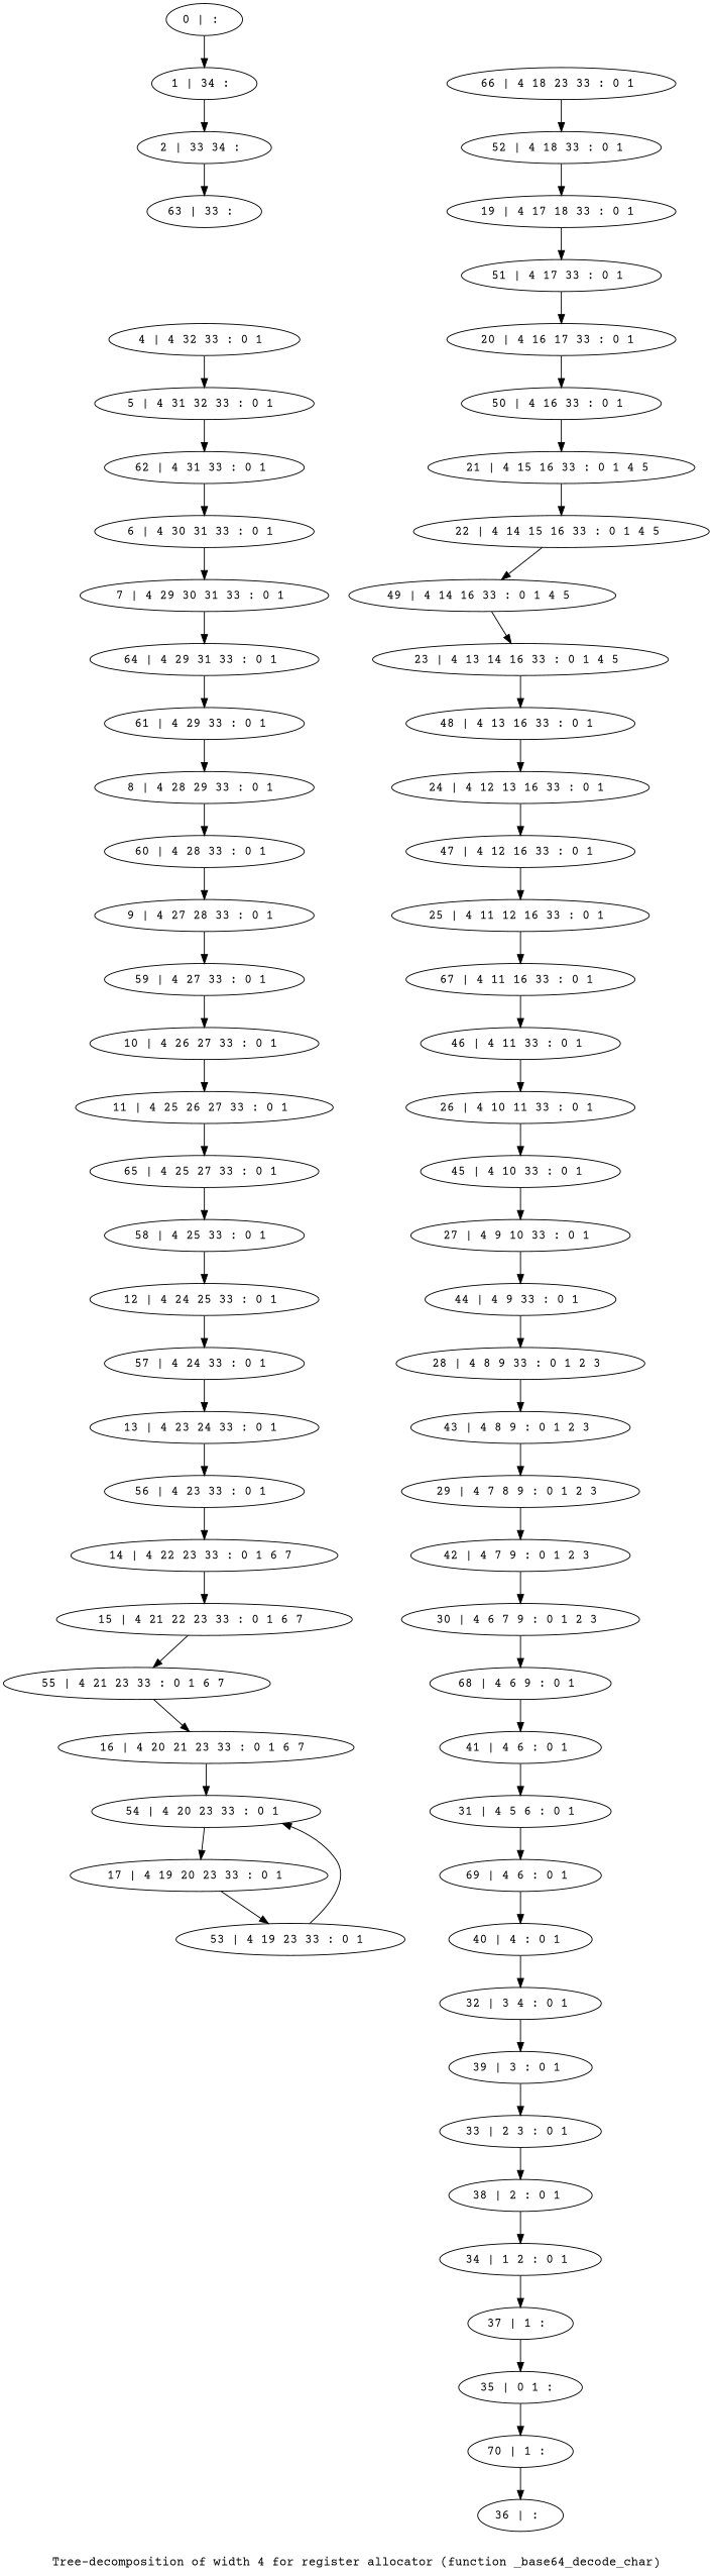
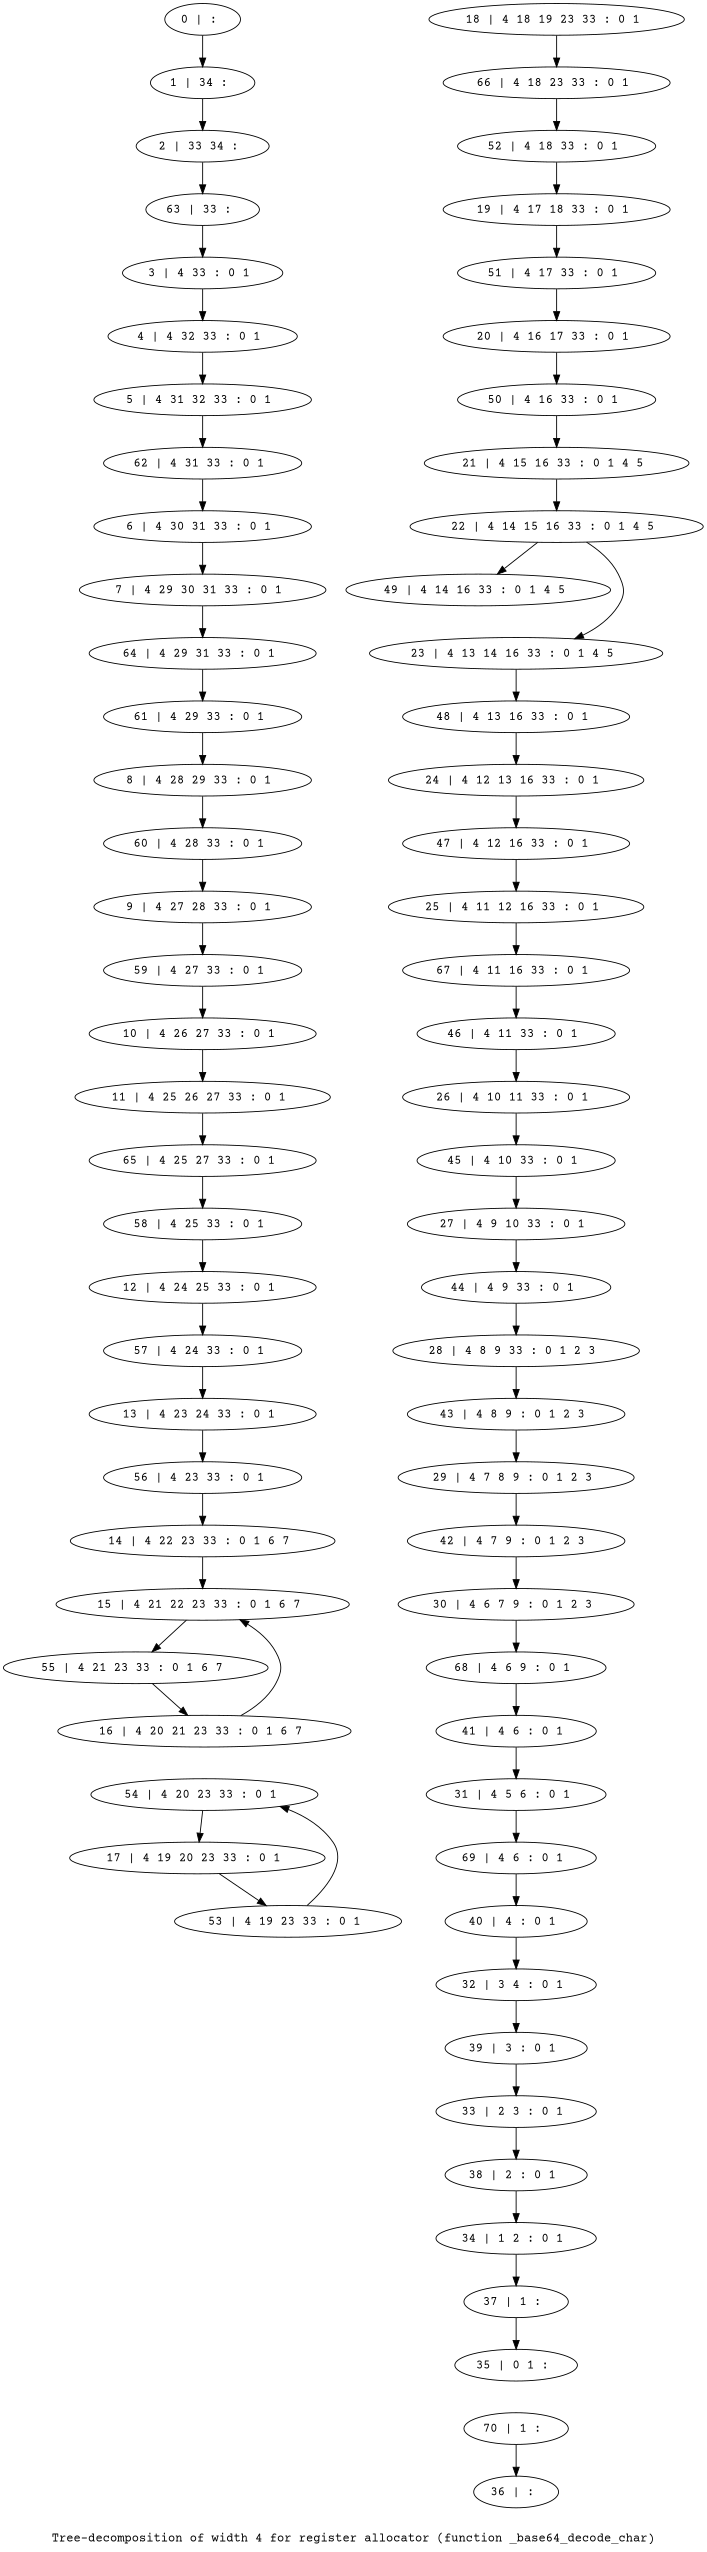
  digraph {
    fontname="Courier Prime"
    label="Tree-decomposition of width 4 for register allocator (function _base64_decode_char)"
    node [fontname="Courier Prime"]
    edge [fontname="Courier Prime"]
    n1 [label="0 | : "]
    n2 [label="1 | 34 : "]
    n3 [label="2 | 33 34 : "]
    n4 [label="63 | 33 : "]
+   n5 [label="3 | 4 33 : 0 1 "]
    n6 [label="4 | 4 32 33 : 0 1 "]
    n7 [label="5 | 4 31 32 33 : 0 1 "]
    n8 [label="62 | 4 31 33 : 0 1 "]
    n9 [label="6 | 4 30 31 33 : 0 1 "]
    n10 [label="7 | 4 29 30 31 33 : 0 1 "]
    n11 [label="64 | 4 29 31 33 : 0 1 "]
    n12 [label="61 | 4 29 33 : 0 1 "]
    n13 [label="8 | 4 28 29 33 : 0 1 "]
    n14 [label="60 | 4 28 33 : 0 1 "]
    n15 [label="9 | 4 27 28 33 : 0 1 "]
    n16 [label="59 | 4 27 33 : 0 1 "]
    n17 [label="10 | 4 26 27 33 : 0 1 "]
    n18 [label="11 | 4 25 26 27 33 : 0 1 "]
    n19 [label="65 | 4 25 27 33 : 0 1 "]
    n20 [label="58 | 4 25 33 : 0 1 "]
    n21 [label="12 | 4 24 25 33 : 0 1 "]
    n22 [label="57 | 4 24 33 : 0 1 "]
    n23 [label="13 | 4 23 24 33 : 0 1 "]
    n24 [label="56 | 4 23 33 : 0 1 "]
    n25 [label="14 | 4 22 23 33 : 0 1 6 7 "]
    n26 [label="15 | 4 21 22 23 33 : 0 1 6 7 "]
    n27 [label="55 | 4 21 23 33 : 0 1 6 7 "]
    n28 [label="16 | 4 20 21 23 33 : 0 1 6 7 "]
    n29 [label="54 | 4 20 23 33 : 0 1 "]
    n30 [label="17 | 4 19 20 23 33 : 0 1 "]
    n31 [label="53 | 4 19 23 33 : 0 1 "]
+   n32 [label="18 | 4 18 19 23 33 : 0 1 "]
    n33 [label="66 | 4 18 23 33 : 0 1 "]
    n34 [label="52 | 4 18 33 : 0 1 "]
    n35 [label="19 | 4 17 18 33 : 0 1 "]
    n36 [label="51 | 4 17 33 : 0 1 "]
    n37 [label="20 | 4 16 17 33 : 0 1 "]
    n38 [label="50 | 4 16 33 : 0 1 "]
    n39 [label="21 | 4 15 16 33 : 0 1 4 5 "]
    n40 [label="22 | 4 14 15 16 33 : 0 1 4 5 "]
    n41 [label="49 | 4 14 16 33 : 0 1 4 5 "]
    n42 [label="23 | 4 13 14 16 33 : 0 1 4 5 "]
    n43 [label="48 | 4 13 16 33 : 0 1 "]
    n44 [label="24 | 4 12 13 16 33 : 0 1 "]
    n45 [label="47 | 4 12 16 33 : 0 1 "]
    n46 [label="25 | 4 11 12 16 33 : 0 1 "]
    n47 [label="67 | 4 11 16 33 : 0 1 "]
    n48 [label="46 | 4 11 33 : 0 1 "]
    n49 [label="26 | 4 10 11 33 : 0 1 "]
    n50 [label="45 | 4 10 33 : 0 1 "]
    n51 [label="27 | 4 9 10 33 : 0 1 "]
    n52 [label="44 | 4 9 33 : 0 1 "]
    n53 [label="28 | 4 8 9 33 : 0 1 2 3 "]
    n54 [label="43 | 4 8 9 : 0 1 2 3 "]
    n55 [label="29 | 4 7 8 9 : 0 1 2 3 "]
    n56 [label="42 | 4 7 9 : 0 1 2 3 "]
    n57 [label="30 | 4 6 7 9 : 0 1 2 3 "]
    n58 [label="68 | 4 6 9 : 0 1 "]
    n59 [label="41 | 4 6 : 0 1 "]
    n60 [label="31 | 4 5 6 : 0 1 "]
    n61 [label="69 | 4 6 : 0 1 "]
    n62 [label="40 | 4 : 0 1 "]
    n63 [label="32 | 3 4 : 0 1 "]
    n64 [label="39 | 3 : 0 1 "]
    n65 [label="33 | 2 3 : 0 1 "]
    n66 [label="38 | 2 : 0 1 "]
    n67 [label="34 | 1 2 : 0 1 "]
    n68 [label="37 | 1 : "]
    n69 [label="35 | 0 1 : "]
    n70 [label="70 | 1 : "]
    n71 [label="36 | : "]
    n1 -> n2
    n2 -> n3
    n3 -> n4
+   n4 -> n5
+   n5 -> n6
    n6 -> n7
    n7 -> n8
    n8 -> n9
    n9 -> n10
    n10 -> n11
    n11 -> n12
    n12 -> n13
    n13 -> n14
    n14 -> n15
    n15 -> n16
    n16 -> n17
    n17 -> n18
    n18 -> n19
    n19 -> n20
    n20 -> n21
    n21 -> n22
    n22 -> n23
    n23 -> n24
    n24 -> n25
    n25 -> n26
    n26 -> n27
    n27 -> n28
-   n28 -> n29
+   n28 -> n26
    n29 -> n30
    n30 -> n31
    n31 -> n29
+   n32 -> n33
    n33 -> n34
    n34 -> n35
    n35 -> n36
    n36 -> n37
    n37 -> n38
    n38 -> n39
    n39 -> n40
    n40 -> n41
-   n41 -> n42
+   n40 -> n42
    n42 -> n43
    n43 -> n44
    n44 -> n45
    n45 -> n46
    n46 -> n47
    n47 -> n48
    n48 -> n49
    n49 -> n50
    n50 -> n51
    n51 -> n52
    n52 -> n53
    n53 -> n54
    n54 -> n55
    n55 -> n56
    n56 -> n57
    n57 -> n58
    n58 -> n59
    n59 -> n60
    n60 -> n61
    n61 -> n62
    n62 -> n63
    n63 -> n64
    n64 -> n65
    n65 -> n66
    n66 -> n67
    n67 -> n68
    n68 -> n69
-   n69 -> n70
    n70 -> n71
  }
